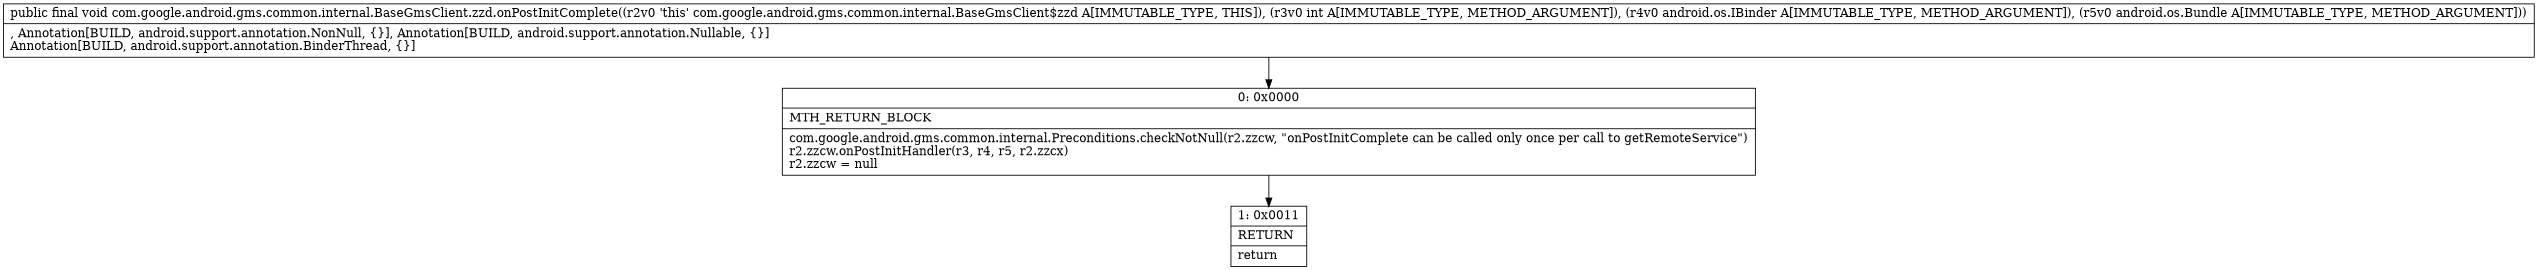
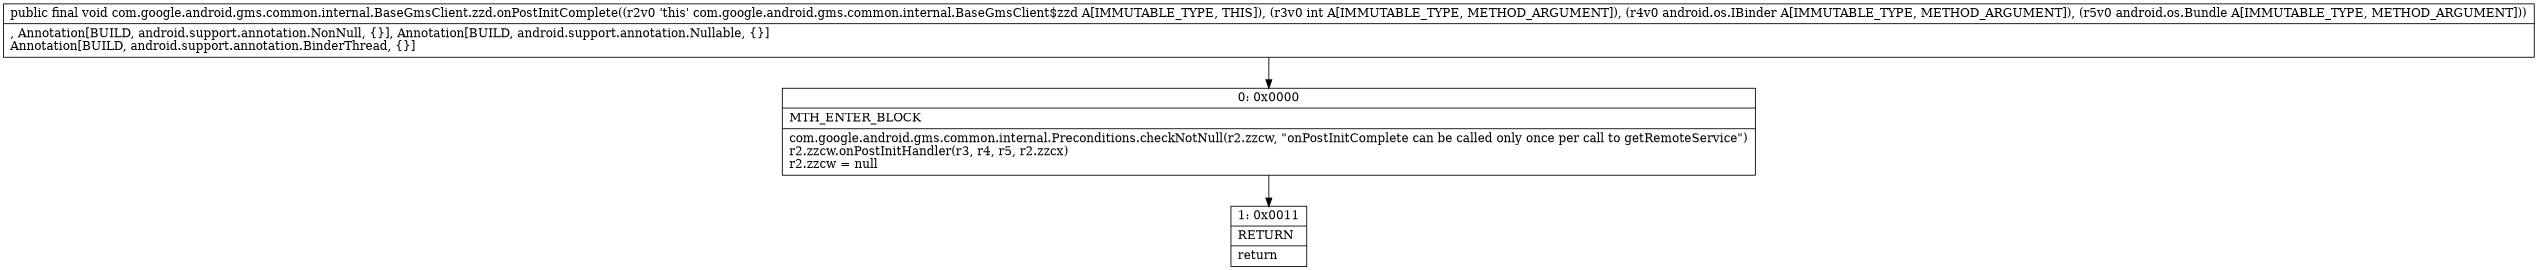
  digraph {
    node [shape=record]
-   n1 [label="{0\:\ 0x0000|MTH_RETURN_BLOCK\l|com.google.android.gms.common.internal.Preconditions.checkNotNull(r2.zzcw, \"onPostInitComplete can be called only once per call to getRemoteService\")\lr2.zzcw.onPostInitHandler(r3, r4, r5, r2.zzcx)\lr2.zzcw = null\l}"]
+   n1 [label="{0\:\ 0x0000|MTH_ENTER_BLOCK\l|com.google.android.gms.common.internal.Preconditions.checkNotNull(r2.zzcw, \"onPostInitComplete can be called only once per call to getRemoteService\")\lr2.zzcw.onPostInitHandler(r3, r4, r5, r2.zzcx)\lr2.zzcw = null\l}"]
    n2 [label="{1\:\ 0x0011|RETURN\l|return\l}"]
    n3 [label="{public final void com.google.android.gms.common.internal.BaseGmsClient.zzd.onPostInitComplete((r2v0 'this' com.google.android.gms.common.internal.BaseGmsClient$zzd A[IMMUTABLE_TYPE, THIS]), (r3v0 int A[IMMUTABLE_TYPE, METHOD_ARGUMENT]), (r4v0 android.os.IBinder A[IMMUTABLE_TYPE, METHOD_ARGUMENT]), (r5v0 android.os.Bundle A[IMMUTABLE_TYPE, METHOD_ARGUMENT]))  | , Annotation[BUILD, android.support.annotation.NonNull, \{\}], Annotation[BUILD, android.support.annotation.Nullable, \{\}]\lAnnotation[BUILD, android.support.annotation.BinderThread, \{\}]\l}"]
    n1 -> n2
    n3 -> n1
  }
